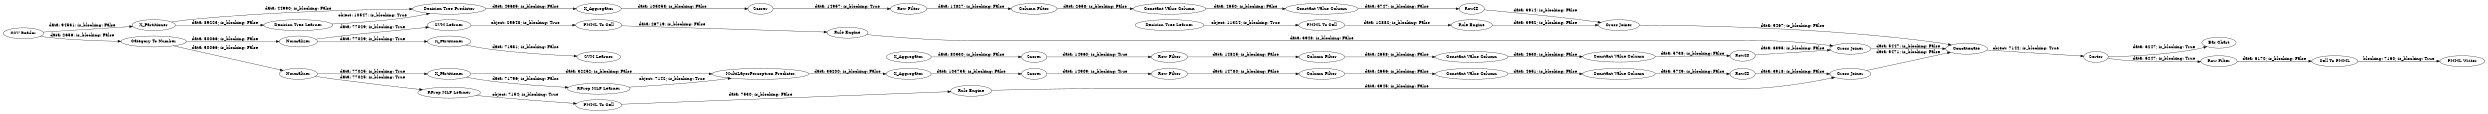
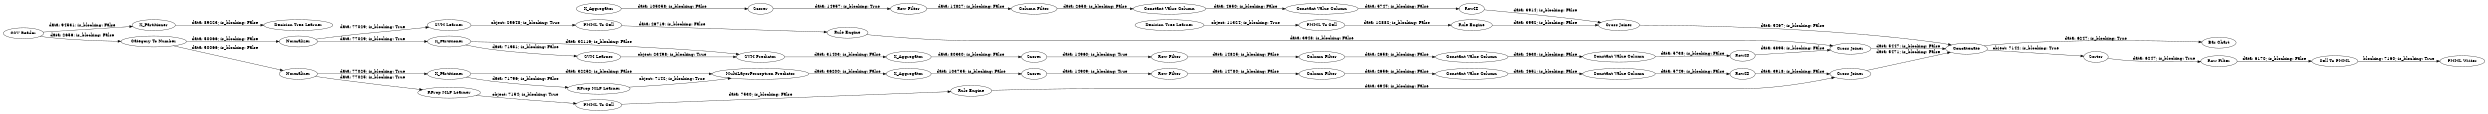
  digraph {
    rankdir=LR
    n1 [label=X_Partitioner]
    n2 [label="RProp MLP Learner"]
    n3 [label="MultiLayerPerceptron Predictor"]
    n4 [label=X_Aggregator]
    n5 [label="CSV Reader"]
    n6 [label=X_Partitioner]
    n7 [label="Category To Number"]
    n8 [label="Decision Tree Learner"]
-   n9 [label="Decision Tree Predictor"]
    n10 [label=Normalizer]
    n11 [label=Normalizer]
+   n12 [label="SVM Predictor"]
    n13 [label=X_Aggregator]
    n14 [label=Scorer]
    n15 [label=Concatenate]
    n16 [label=Sorter]
    n17 [label="Bar Chart"]
    n18 [label="Row Filter"]
    n19 [label=Scorer]
    n20 [label="Row Filter"]
    n21 [label="Column Filter"]
    n22 [label="Constant Value Column"]
    n23 [label="Constant Value Column"]
    n24 [label="Constant Value Column"]
    n25 [label="Constant Value Column"]
    n26 [label=RowID]
    n27 [label="Row Filter"]
    n28 [label=RowID]
    n29 [label="Cross Joiner"]
    n30 [label="Column Filter"]
    n31 [label=X_Partitioner]
    n32 [label="SVM Learner"]
    n33 [label="SVM Learner"]
    n34 [label="PMML To Cell"]
    n35 [label="Rule Engine"]
    n36 [label="Cross Joiner"]
    n37 [label="Column Filter"]
    n38 [label="Cell To PMML"]
    n39 [label=X_Aggregator]
    n40 [label="Cross Joiner"]
    n41 [label="Decision Tree Learner"]
    n42 [label="PMML To Cell"]
    n43 [label="Rule Engine"]
    n44 [label="PMML Writer"]
    n45 [label=Scorer]
    n46 [label="Row Filter"]
    n47 [label="Constant Value Column"]
    n48 [label=RowID]
    n49 [label="RProp MLP Learner"]
    n50 [label="PMML To Cell"]
    n51 [label="Constant Value Column"]
    n52 [label="Rule Engine"]
    n1 -> n2 [label="data: 71796; is_blocking: False"]
    n1 -> n3 [label="data: 32252; is_blocking: False"]
    n2 -> n3 [label="object: 7142; is_blocking: True"]
    n3 -> n4 [label="data: 36200; is_blocking: False"]
    n4 -> n19 [label="data: 103735; is_blocking: False"]
    n5 -> n6 [label="data: 94531; is_blocking: False"]
    n5 -> n7 [label="data: 2656; is_blocking: False"]
    n6 -> n8 [label="data: 89223; is_blocking: False"]
-   n6 -> n9 [label="data: 44990; is_blocking: False"]
    n7 -> n10 [label="data: 50066; is_blocking: False"]
    n7 -> n11 [label="data: 50066; is_blocking: False"]
-   n8 -> n9 [label="object: 10547; is_blocking: True"]
-   n9 -> n39 [label="data: 49685; is_blocking: False"]
    n10 -> n31 [label="data: 77029; is_blocking: True"]
    n10 -> n32 [label="data: 77029; is_blocking: True"]
    n11 -> n1 [label="data: 77025; is_blocking: True"]
    n11 -> n49 [label="data: 77025; is_blocking: True"]
+   n12 -> n13 [label="data: 31403; is_blocking: False"]
    n13 -> n14 [label="data: 80330; is_blocking: False"]
    n14 -> n27 [label="data: 14960; is_blocking: True"]
    n15 -> n16 [label="object: 7142; is_blocking: True"]
-   n16 -> n17 [label="data: 6247; is_blocking: True"]
+   n15 -> n17 [label="data: 6247; is_blocking: True"]
    n16 -> n18 [label="data: 6247; is_blocking: True"]
    n18 -> n38 [label="data: 6170; is_blocking: False"]
    n19 -> n20 [label="data: 14909; is_blocking: True"]
    n20 -> n37 [label="data: 14780; is_blocking: False"]
    n21 -> n22 [label="data: 2658; is_blocking: False"]
    n22 -> n23 [label="data: 4650; is_blocking: False"]
    n23 -> n28 [label="data: 5747; is_blocking: False"]
    n24 -> n25 [label="data: 4651; is_blocking: False"]
    n25 -> n26 [label="data: 5749; is_blocking: False"]
    n26 -> n40 [label="data: 3918; is_blocking: False"]
    n27 -> n30 [label="data: 14825; is_blocking: False"]
    n28 -> n29 [label="data: 3914; is_blocking: False"]
    n29 -> n15 [label="data: 5467; is_blocking: False"]
    n30 -> n51 [label="data: 2658; is_blocking: False"]
+   n31 -> n12 [label="data: 32116; is_blocking: False"]
    n31 -> n33 [label="data: 71981; is_blocking: False"]
    n32 -> n34 [label="object: 25648; is_blocking: True"]
+   n33 -> n12 [label="object: 23498; is_blocking: True"]
    n34 -> n35 [label="data: 26719; is_blocking: False"]
    n35 -> n36 [label="data: 3948; is_blocking: False"]
    n36 -> n15 [label="data: 5447; is_blocking: False"]
    n37 -> n24 [label="data: 2656; is_blocking: False"]
    n38 -> n44 [label="blocking: 7160; is_blocking: True"]
    n39 -> n45 [label="data: 105058; is_blocking: False"]
    n40 -> n15 [label="data: 5471; is_blocking: False"]
    n41 -> n42 [label="object: 11324; is_blocking: True"]
    n42 -> n43 [label="data: 12882; is_blocking: False"]
    n43 -> n29 [label="data: 3952; is_blocking: False"]
    n45 -> n46 [label="data: 14957; is_blocking: True"]
    n46 -> n21 [label="data: 14827; is_blocking: False"]
    n47 -> n48 [label="data: 5738; is_blocking: False"]
    n48 -> n36 [label="data: 3895; is_blocking: False"]
    n49 -> n50 [label="object: 7154; is_blocking: True"]
    n50 -> n52 [label="data: 7530; is_blocking: False"]
    n51 -> n47 [label="data: 4630; is_blocking: False"]
    n52 -> n40 [label="data: 3945; is_blocking: False"]
  }
